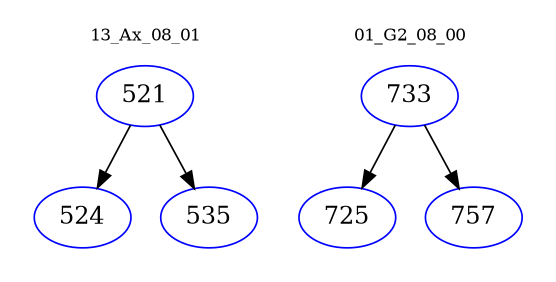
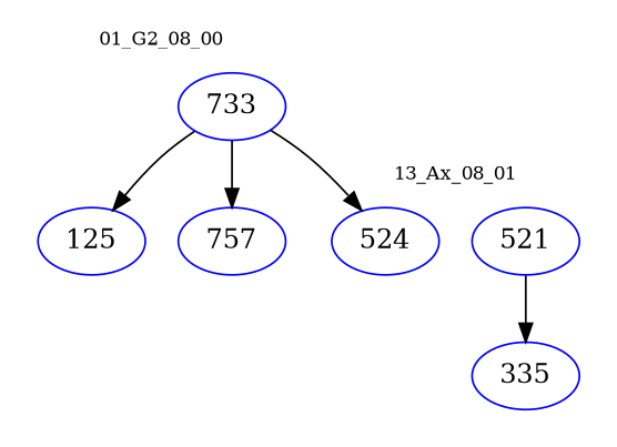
  digraph {
    node [color=blue]
    edge [color=black]
    n1 [label=521]
    n2 [label=524]
-   n3 [label=535]
+   n3 [label=335]
    n4 [label=733]
-   n5 [label=725]
+   n5 [label=125]
    n6 [label=757]
    subgraph cluster_1 {
      color=white
      fontsize=10
      label="13_Ax_08_01"
      n1
      n2
      n3
    }
    subgraph cluster_2 {
      color=white
      fontsize=10
      label="01_G2_08_00"
      n4
      n5
      n6
    }
-   n1 -> n2
+   n4 -> n2
    n1 -> n3
    n4 -> n5
    n4 -> n6
  }
